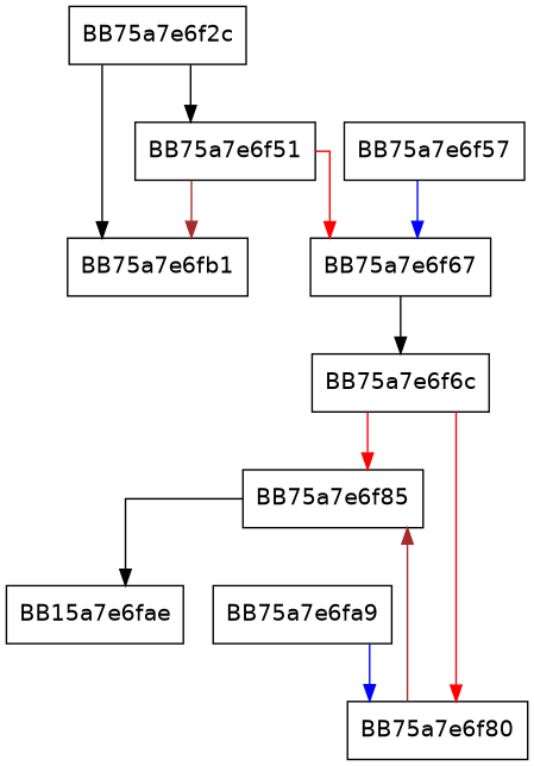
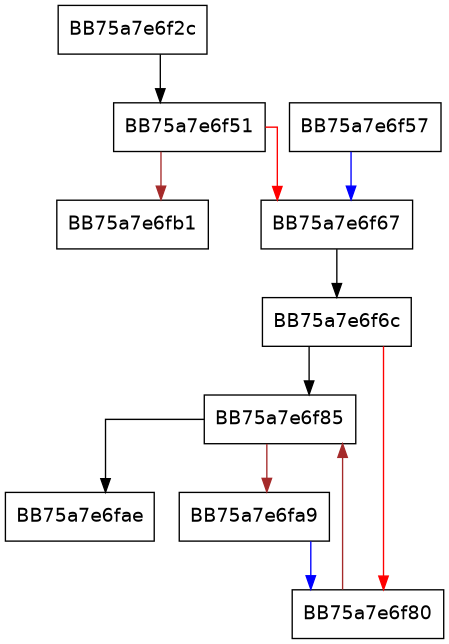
  digraph {
    fontname="DejaVu Sans"
    splines=ortho
    node [fontname="DejaVu Sans" shape=box]
    edge [color=black fontname="DejaVu Sans"]
    BB75a7e6f2c
    BB75a7e6fb1
    BB75a7e6f51
    BB75a7e6f67
    BB75a7e6f57
    BB75a7e6f6c
    BB75a7e6f85
    BB75a7e6f80
-   BB75a7e6fae [label=BB15a7e6fae]
+   BB75a7e6fae
    BB75a7e6fa9
-   BB75a7e6f2c -> BB75a7e6fb1
    BB75a7e6f2c -> BB75a7e6f51
    BB75a7e6f51 -> BB75a7e6fb1 [color=brown]
    BB75a7e6f51 -> BB75a7e6f67 [color=red]
    BB75a7e6f67 -> BB75a7e6f6c
    BB75a7e6f57 -> BB75a7e6f67 [color=blue]
-   BB75a7e6f6c -> BB75a7e6f85 [color=red]
+   BB75a7e6f6c -> BB75a7e6f85
    BB75a7e6f6c -> BB75a7e6f80 [color=red]
    BB75a7e6f85 -> BB75a7e6fae
+   BB75a7e6f85 -> BB75a7e6fa9 [color=brown]
    BB75a7e6f80 -> BB75a7e6f85 [color=brown]
    BB75a7e6fa9 -> BB75a7e6f80 [color=blue]
  }
